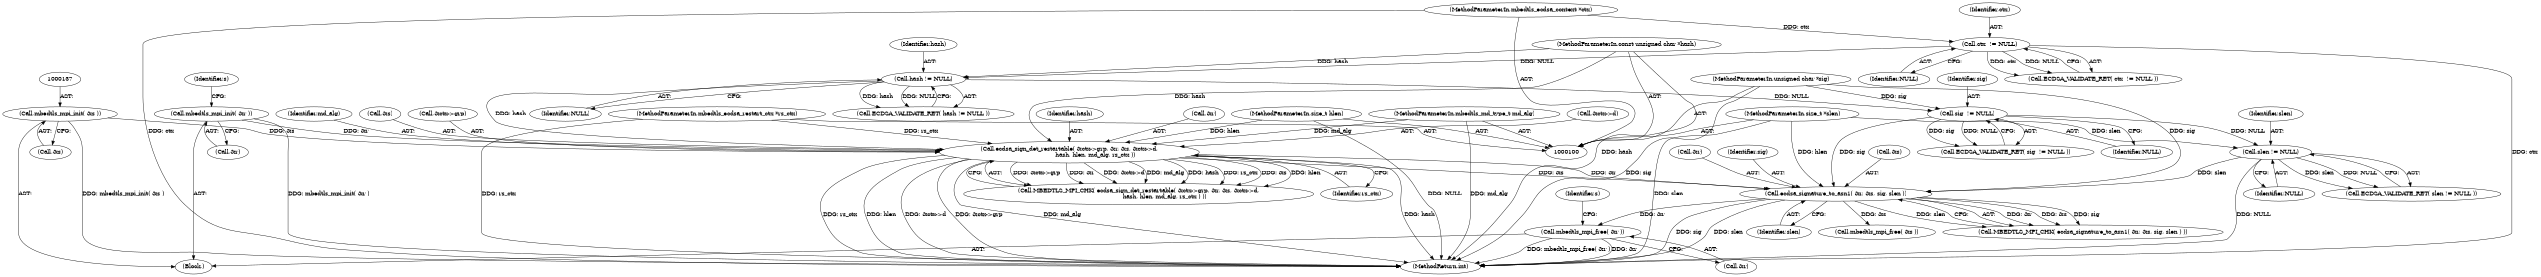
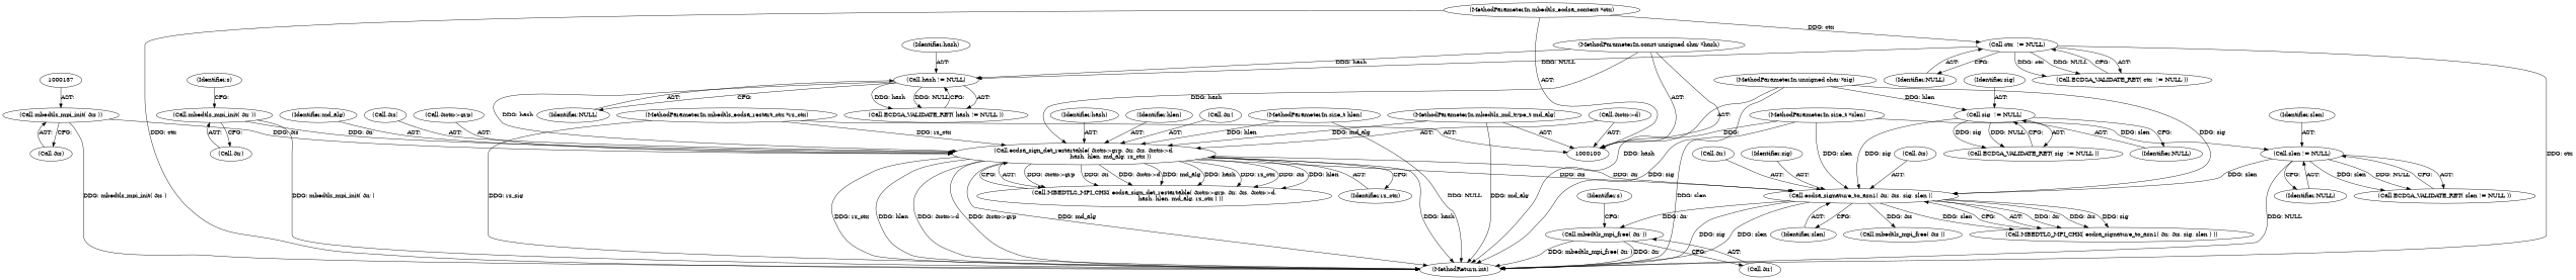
  digraph {
    n1 [label="(Call,mbedtls_mpi_free( &r ))"]
    n2 [label="(MethodReturn,int)"]
-   n3 [label="(Block,)"]
    n4 [label="(Call,&r)"]
    n5 [label="(Call,ecdsa_signature_to_asn1( &r, &s, sig, slen ))"]
    n6 [label="(Call,mbedtls_mpi_free( &s ))"]
    n7 [label="(Call,MBEDTLS_MPI_CHK( ecdsa_signature_to_asn1( &r, &s, sig, slen ) ))"]
    n8 [label="(Identifier,slen)"]
    n9 [label="(Call,ecdsa_sign_det_restartable( &ctx->grp, &r, &s, &ctx->d,\n                             hash, hlen, md_alg, rs_ctx ))"]
    n10 [label="(Call,MBEDTLS_MPI_CHK( ecdsa_sign_det_restartable( &ctx->grp, &r, &s, &ctx->d,\n                             hash, hlen, md_alg, rs_ctx ) ))"]
    n11 [label="(Identifier,rs_ctx)"]
    n12 [label="(Call,mbedtls_mpi_init( &r ))"]
    n13 [label="(Call,&r)"]
    n14 [label="(Call,mbedtls_mpi_init( &s ))"]
    n15 [label="(Call,&s)"]
    n16 [label="(Call,hash != NULL)"]
    n17 [label="(Call,sig  != NULL)"]
    n18 [label="(Call,ECDSA_VALIDATE_RET( hash != NULL ))"]
    n19 [label="(Identifier,NULL)"]
    n20 [label="(Call,slen != NULL)"]
    n21 [label="(Call,ECDSA_VALIDATE_RET( sig  != NULL ))"]
    n22 [label="(Identifier,NULL)"]
    n23 [label="(MethodParameterIn,const unsigned char *hash)"]
    1000100
    n25 [label="(Call,ctx  != NULL)"]
    n26 [label="(Call,ECDSA_VALIDATE_RET( ctx  != NULL ))"]
    n27 [label="(Identifier,NULL)"]
    n28 [label="(MethodParameterIn,mbedtls_ecdsa_context *ctx)"]
    n29 [label="(MethodParameterIn,size_t hlen)"]
    n30 [label="(MethodParameterIn,mbedtls_md_type_t md_alg)"]
    n31 [label="(MethodParameterIn,mbedtls_ecdsa_restart_ctx *rs_ctx)"]
    n32 [label="(Call,ECDSA_VALIDATE_RET( slen != NULL ))"]
    n33 [label="(Identifier,NULL)"]
    n34 [label="(MethodParameterIn,unsigned char *sig)"]
    n35 [label="(MethodParameterIn,size_t *slen)"]
    n36 [label="(Identifier,slen)"]
-   n37 [label="(Identifier,ctx)"]
    n38 [label="(Identifier,hash)"]
    n39 [label="(Identifier,s)"]
    n40 [label="(Identifier,hash)"]
    n41 [label="(Call,&r)"]
+   n42 [label="(Identifier,hlen)"]
    n43 [label="(Call,&r)"]
    n44 [label="(Identifier,sig)"]
    n45 [label="(Identifier,s)"]
    n46 [label="(Call,&ctx->d)"]
    n47 [label="(Call,&s)"]
    n48 [label="(Identifier,md_alg)"]
    n49 [label="(Identifier,sig)"]
    n50 [label="(Call,&s)"]
    n51 [label="(Call,&ctx->grp)"]
    1000137
    n1 -> n2 [label="DDG: mbedtls_mpi_free( &r )"]
    n1 -> n2 [label="DDG: &r"]
-   n1 -> n3 [label="AST: "]
    n1 -> n4 [label="CFG: "]
    n4 -> n1 [label="AST: "]
    n5 -> n1 [label="DDG: &r"]
    n5 -> n2 [label="DDG: sig"]
    n5 -> n2 [label="DDG: slen"]
    n5 -> n6 [label="DDG: &s"]
    n5 -> n7 [label="AST: "]
    n5 -> n7 [label="DDG: &r"]
    n5 -> n7 [label="DDG: &s"]
    n5 -> n7 [label="DDG: sig"]
    n5 -> n7 [label="DDG: slen"]
    n5 -> n8 [label="CFG: "]
    n7 -> n5 [label="CFG: "]
    n8 -> n5 [label="AST: "]
    n9 -> n2 [label="DDG: rs_ctx"]
    n9 -> n2 [label="DDG: hlen"]
    n9 -> n2 [label="DDG: &ctx->d"]
    n9 -> n2 [label="DDG: &ctx->grp"]
    n9 -> n2 [label="DDG: md_alg"]
    n9 -> n2 [label="DDG: hash"]
    n9 -> n5 [label="DDG: &r"]
    n9 -> n5 [label="DDG: &s"]
    n9 -> n10 [label="AST: "]
    n9 -> n10 [label="DDG: &ctx->grp"]
    n9 -> n10 [label="DDG: &r"]
    n9 -> n10 [label="DDG: &ctx->d"]
    n9 -> n10 [label="DDG: md_alg"]
    n9 -> n10 [label="DDG: hash"]
    n9 -> n10 [label="DDG: rs_ctx"]
    n9 -> n10 [label="DDG: &s"]
    n9 -> n10 [label="DDG: hlen"]
    n9 -> n11 [label="CFG: "]
    n10 -> n9 [label="CFG: "]
    n11 -> n9 [label="AST: "]
    n12 -> n2 [label="DDG: mbedtls_mpi_init( &r )"]
-   n12 -> n3 [label="AST: "]
    n12 -> n9 [label="DDG: &r"]
    n12 -> n13 [label="CFG: "]
    n13 -> n12 [label="AST: "]
    n14 -> n2 [label="DDG: mbedtls_mpi_init( &s )"]
-   n14 -> n3 [label="AST: "]
    n14 -> n9 [label="DDG: &s"]
    n14 -> n15 [label="CFG: "]
    n15 -> n14 [label="AST: "]
    n16 -> n9 [label="DDG: hash"]
-   n16 -> n17 [label="DDG: NULL"]
    n16 -> n18 [label="AST: "]
    n16 -> n18 [label="DDG: hash"]
    n16 -> n18 [label="DDG: NULL"]
    n16 -> n19 [label="CFG: "]
    n17 -> n5 [label="DDG: sig"]
-   n17 -> n20 [label="DDG: NULL"]
    n17 -> n21 [label="AST: "]
    n17 -> n21 [label="DDG: sig"]
    n17 -> n21 [label="DDG: NULL"]
    n17 -> n22 [label="CFG: "]
    n18 -> n16 [label="CFG: "]
    n19 -> n16 [label="AST: "]
    n20 -> n2 [label="DDG: NULL"]
    n20 -> n5 [label="DDG: slen"]
    n20 -> n32 [label="AST: "]
    n20 -> n32 [label="DDG: slen"]
    n20 -> n32 [label="DDG: NULL"]
    n20 -> n33 [label="CFG: "]
    n21 -> n17 [label="CFG: "]
    n22 -> n17 [label="AST: "]
    n23 -> n2 [label="DDG: hash"]
    n23 -> n9 [label="DDG: hash"]
    n23 -> n16 [label="DDG: hash"]
    n23 -> 1000100 [label="AST: "]
    n25 -> n2 [label="DDG: ctx"]
    n25 -> n16 [label="DDG: NULL"]
    n25 -> n26 [label="AST: "]
    n25 -> n26 [label="DDG: ctx"]
    n25 -> n26 [label="DDG: NULL"]
    n25 -> n27 [label="CFG: "]
    n26 -> n25 [label="CFG: "]
    n27 -> n25 [label="AST: "]
    n28 -> n2 [label="DDG: ctx"]
    n28 -> 1000100 [label="AST: "]
    n28 -> n25 [label="DDG: ctx"]
    n29 -> n2 [label="DDG: NULL"]
    n29 -> n9 [label="DDG: hlen"]
-   n29 -> 1000100 [label="AST: "]
+   n46 -> 1000100 [label="AST: "]
    n30 -> n2 [label="DDG: md_alg"]
    n30 -> n9 [label="DDG: md_alg"]
    n30 -> 1000100 [label="AST: "]
-   n31 -> n2 [label="DDG: rs_ctx"]
+   n31 -> n2 [label="DDG: rs_sig"]
    n31 -> n9 [label="DDG: rs_ctx"]
    n31 -> 1000100 [label="AST: "]
    n32 -> n20 [label="CFG: "]
    n33 -> n20 [label="AST: "]
    n34 -> n2 [label="DDG: sig"]
    n34 -> n5 [label="DDG: sig"]
-   n34 -> n17 [label="DDG: sig"]
+   n34 -> n17 [label="DDG: hlen"]
    n34 -> 1000100 [label="AST: "]
    n35 -> n2 [label="DDG: slen"]
-   n35 -> n5 [label="DDG: hlen"]
+   n35 -> n5 [label="DDG: slen"]
    n35 -> n20 [label="DDG: slen"]
-   n35 -> 1000100 [label="AST: "]
+   n35 -> 1000100 [label="DDG: "]
    n36 -> n20 [label="AST: "]
-   n37 -> n25 [label="AST: "]
    n38 -> n9 [label="AST: "]
    n39 -> n12 [label="CFG: "]
    n40 -> n16 [label="AST: "]
    n41 -> n5 [label="AST: "]
+   n42 -> n9 [label="AST: "]
    n43 -> n9 [label="AST: "]
    n44 -> n5 [label="AST: "]
    n45 -> n1 [label="CFG: "]
    n46 -> n9 [label="AST: "]
    n47 -> n5 [label="AST: "]
    n48 -> n9 [label="AST: "]
    n49 -> n17 [label="AST: "]
    n50 -> n9 [label="AST: "]
    n51 -> n9 [label="AST: "]
    1000137 -> n14 [label="AST: "]
  }
